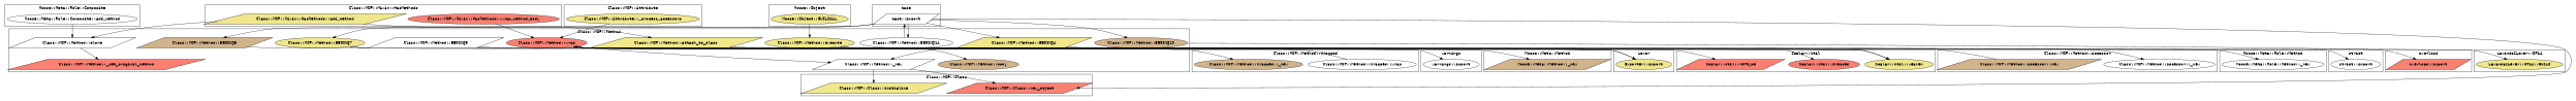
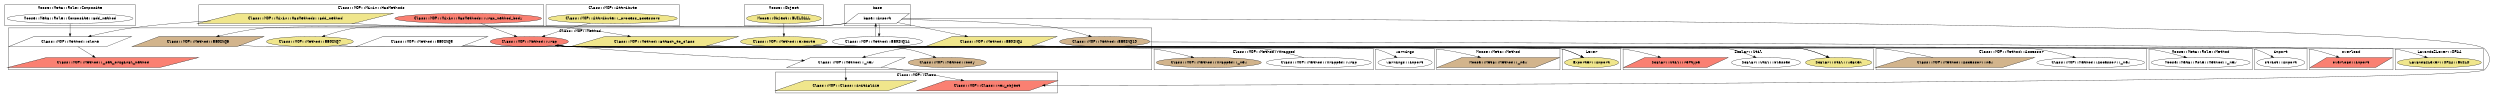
  digraph {
    fontname="DejaVu Sans Mono"
    node [fillcolor=white fontname="DejaVu Sans Mono" shape=ellipse style=filled]
    edge [fontname="DejaVu Sans Mono"]
    "Moose::Meta::Role::Composite::add_method"
    "Class::MOP::Method::Accessor::_new"
    "Class::MOP::Method::Accessor::new" [fillcolor=tan shape=parallelogram]
    "warnings::import"
    "base::import" [shape=parallelogram]
    "strict::import"
    "Class::MOP::Class::initialize" [fillcolor=khaki shape=parallelogram]
    "Class::MOP::Class::new_object" [fillcolor=salmon shape=parallelogram]
    "Class::MOP::Mixin::HasMethods::add_method" [fillcolor=khaki shape=parallelogram]
    "Class::MOP::Mixin::HasMethods::wrap_method_body" [fillcolor=salmon]
    "Moose::Meta::Role::Method::_new"
    "Moose::Meta::Method::_new" [fillcolor=tan shape=parallelogram]
    "Exporter::import" [fillcolor=khaki]
    "Lavanda2Lexer::DFA4::BUILD" [fillcolor=khaki]
    "Class::MOP::Attribute::_process_accessors" [fillcolor=khaki]
    "Moose::Object::BUILDALL" [fillcolor=khaki]
    "overload::import" [fillcolor=salmon shape=parallelogram]
    "Scalar::Util::reftype" [fillcolor=salmon shape=parallelogram]
-   "Scalar::Util::blessed" [fillcolor=salmon]
+   "Scalar::Util::blessed"
    "Scalar::Util::weaken" [fillcolor=khaki]
    "Class::MOP::Method::Wrapped::wrap"
    "Class::MOP::Method::Wrapped::_new" [fillcolor=tan]
    "Class::MOP::Method::BEGIN@5" [fillcolor=tan shape=parallelogram]
    "Class::MOP::Method::clone" [shape=parallelogram]
    "Class::MOP::Method::body" [fillcolor=tan]
    "Class::MOP::Method::_new" [shape=parallelogram]
    "Class::MOP::Method::BEGIN@7" [fillcolor=khaki]
    "Class::MOP::Method::attach_to_class" [fillcolor=khaki shape=parallelogram]
    "Class::MOP::Method::wrap" [fillcolor=salmon]
    "Class::MOP::Method::BEGIN@14"
    "Class::MOP::Method::BEGIN@4" [fillcolor=khaki shape=parallelogram]
    "Class::MOP::Method::BEGIN@19" [fillcolor=tan]
    "Class::MOP::Method::BEGIN@8" [shape=parallelogram]
    "Class::MOP::Method::execute" [fillcolor=khaki]
    "Class::MOP::Method::_set_original_method" [fillcolor=salmon shape=parallelogram]
    subgraph cluster_1 {
      label="Moose::Meta::Role::Composite"
      "Moose::Meta::Role::Composite::add_method"
    }
    subgraph cluster_2 {
      label="Class::MOP::Method::Accessor"
      "Class::MOP::Method::Accessor::_new"
      "Class::MOP::Method::Accessor::new"
    }
    subgraph cluster_3 {
      label=warnings
      "warnings::import"
    }
    subgraph cluster_4 {
      label=base
      "base::import"
    }
    subgraph cluster_5 {
-     label="strict"
+     label=import
      "strict::import"
    }
    subgraph cluster_6 {
      label="Class::MOP::Class"
      "Class::MOP::Class::initialize"
      "Class::MOP::Class::new_object"
    }
    subgraph cluster_7 {
      label="Class::MOP::Mixin::HasMethods"
      "Class::MOP::Mixin::HasMethods::add_method"
      "Class::MOP::Mixin::HasMethods::wrap_method_body"
    }
    subgraph cluster_8 {
      label="Moose::Meta::Role::Method"
      "Moose::Meta::Role::Method::_new"
    }
    subgraph cluster_9 {
      label="Moose::Meta::Method"
      "Moose::Meta::Method::_new"
    }
    subgraph cluster_10 {
      label=Lexer
      "Exporter::import"
    }
    subgraph cluster_11 {
      label="Lavanda2Lexer::DFA4"
      "Lavanda2Lexer::DFA4::BUILD"
    }
    subgraph cluster_12 {
      label="Class::MOP::Attribute"
      "Class::MOP::Attribute::_process_accessors"
    }
    subgraph cluster_13 {
      label="Moose::Object"
      "Moose::Object::BUILDALL"
    }
    subgraph cluster_14 {
      label=overload
      "overload::import"
    }
    subgraph cluster_15 {
      label="Scalar::Util"
      "Scalar::Util::reftype"
      "Scalar::Util::blessed"
      "Scalar::Util::weaken"
    }
    subgraph cluster_16 {
      label="Class::MOP::Method::Wrapped"
      "Class::MOP::Method::Wrapped::wrap"
      "Class::MOP::Method::Wrapped::_new"
    }
    subgraph cluster_17 {
      label="Class::MOP::Method"
      "Class::MOP::Method::BEGIN@5"
      "Class::MOP::Method::clone"
      "Class::MOP::Method::body"
      "Class::MOP::Method::_new"
      "Class::MOP::Method::BEGIN@7"
      "Class::MOP::Method::attach_to_class"
      "Class::MOP::Method::wrap"
      "Class::MOP::Method::BEGIN@14"
      "Class::MOP::Method::BEGIN@4"
      "Class::MOP::Method::BEGIN@19"
      "Class::MOP::Method::BEGIN@8"
      "Class::MOP::Method::execute"
      "Class::MOP::Method::_set_original_method"
    }
    "Moose::Meta::Role::Composite::add_method" -> "Class::MOP::Method::clone"
    "Class::MOP::Method::Accessor::new" -> "Class::MOP::Method::_new"
    "base::import" -> "Class::MOP::Class::new_object"
    "base::import" -> "Class::MOP::Method::BEGIN@5"
    "base::import" -> "Class::MOP::Method::BEGIN@7"
    "base::import" -> "Class::MOP::Method::BEGIN@14"
    "base::import" -> "Class::MOP::Method::BEGIN@4"
    "base::import" -> "Class::MOP::Method::BEGIN@19"
    "Class::MOP::Mixin::HasMethods::add_method" -> "Class::MOP::Method::clone"
    "Class::MOP::Mixin::HasMethods::add_method" -> "Class::MOP::Method::attach_to_class"
    "Class::MOP::Mixin::HasMethods::wrap_method_body" -> "Class::MOP::Method::wrap"
    "Class::MOP::Attribute::_process_accessors" -> "Class::MOP::Method::wrap"
    "Moose::Object::BUILDALL" -> "Class::MOP::Method::execute"
    "Class::MOP::Method::Wrapped::wrap" -> "Class::MOP::Method::wrap"
    "Class::MOP::Method::BEGIN@5" -> "warnings::import"
    "Class::MOP::Method::clone" -> "Class::MOP::Method::_set_original_method"
    "Class::MOP::Method::_new" -> "Class::MOP::Class::initialize"
    "Class::MOP::Method::_new" -> "Class::MOP::Class::new_object"
    "Class::MOP::Method::BEGIN@7" -> "Exporter::import"
    "Class::MOP::Method::attach_to_class" -> "Scalar::Util::weaken"
    "Class::MOP::Method::wrap" -> "Class::MOP::Method::Accessor::_new"
    "Class::MOP::Method::wrap" -> "Moose::Meta::Role::Method::_new"
-   "Class::MOP::Method::BEGIN@7" -> "Moose::Meta::Method::_new"
+   "Class::MOP::Method::wrap" -> "Moose::Meta::Method::_new"
    "Class::MOP::Method::wrap" -> "Scalar::Util::reftype"
    "Class::MOP::Method::wrap" -> "Scalar::Util::blessed"
    "Class::MOP::Method::wrap" -> "Scalar::Util::weaken"
    "Class::MOP::Method::wrap" -> "Class::MOP::Method::Wrapped::_new"
    "Class::MOP::Method::wrap" -> "Class::MOP::Method::_new"
    "Class::MOP::Method::BEGIN@14" -> "base::import"
    "Class::MOP::Method::BEGIN@4" -> "strict::import"
    "Class::MOP::Method::BEGIN@19" -> "overload::import"
    "Class::MOP::Method::BEGIN@8" -> "Exporter::import"
    "Class::MOP::Method::execute" -> "Lavanda2Lexer::DFA4::BUILD"
    "Class::MOP::Method::execute" -> "Class::MOP::Method::body"
  }
